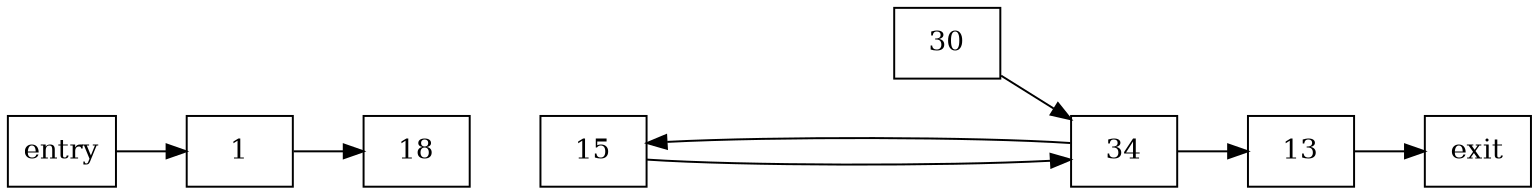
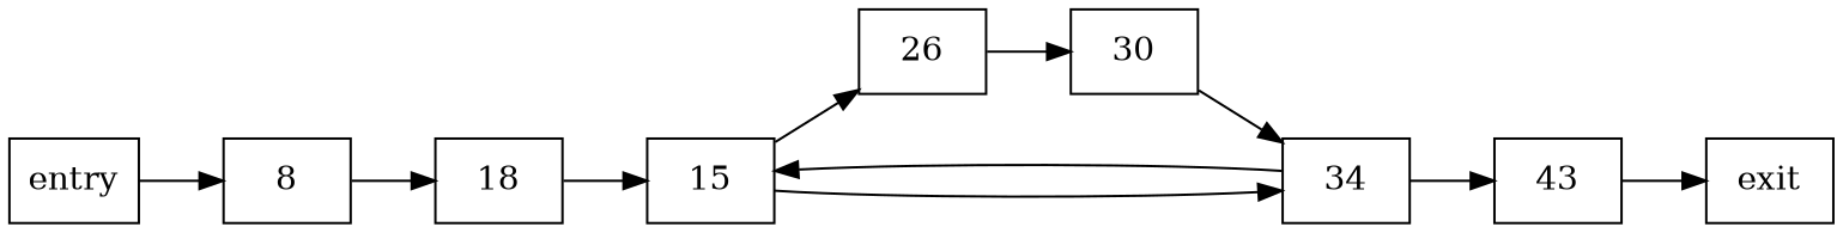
  digraph {
    rankdir=LR
    node [shape=box]
    n1 [label=entry]
-   1
+   1 [label=8]
    n3 [label=18]
    15
+   26
    34
    30
-   13
+   13 [label=43]
    exit
    n1 -> 1
    1 -> n3
+   n3 -> 15
+   15 -> 26
    15 -> 34
+   26 -> 30
    34 -> 15
    34 -> 13
    30 -> 34
    13 -> exit
  }
